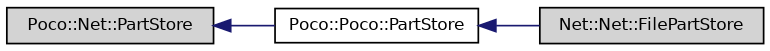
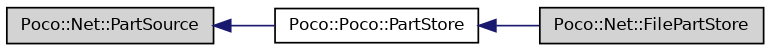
  digraph {
    rankdir=LR
    node [color=black fillcolor=lightgrey fontname=Helvetica fontsize=10 shape=record style=filled]
    edge [color=midnightblue dir=back fontname=Helvetica fontsize=10 labelfontname=Helvetica labelfontsize=10 style=solid]
-   n1 [fontcolor=black height=0.2 label="Net::Net::FilePartStore" width=0.4]
+   n1 [fontcolor=black height=0.2 label="Poco::Net::FilePartStore" width=0.4]
    n2 [fillcolor=white height=0.2 label="Poco::Poco::PartStore" width=0.4]
-   n3 [height=0.2 label="Poco::Net::PartStore" width=0.4]
+   n3 [height=0.2 label="Poco::Net::PartSource" width=0.4]
    n2 -> n1
    n3 -> n2
  }
